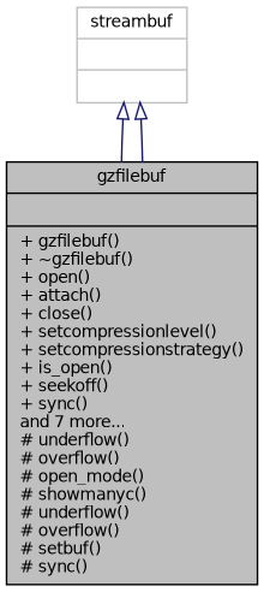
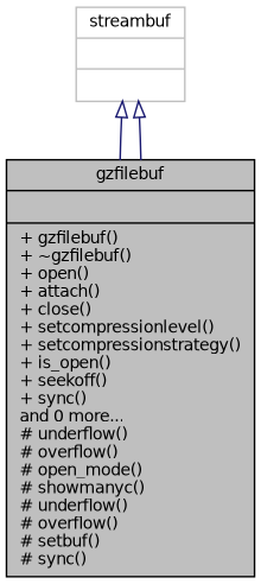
  digraph {
    node [fontname=Helvetica fontsize=10 shape=record style=filled]
    edge [arrowtail=onormal color=midnightblue dir=back fontname=Helvetica fontsize=10 labelfontname=Helvetica labelfontsize=10 style=solid]
-   n1 [color=black fillcolor=grey75 fontcolor=black height=0.2 label="{gzfilebuf\n||+ gzfilebuf()\l+ ~gzfilebuf()\l+ open()\l+ attach()\l+ close()\l+ setcompressionlevel()\l+ setcompressionstrategy()\l+ is_open()\l+ seekoff()\l+ sync()\land 7 more...\l# underflow()\l# overflow()\l# open_mode()\l# showmanyc()\l# underflow()\l# overflow()\l# setbuf()\l# sync()\l}" width=0.4]
+   n1 [color=black fillcolor=grey75 fontcolor=black height=0.2 label="{gzfilebuf\n||+ gzfilebuf()\l+ ~gzfilebuf()\l+ open()\l+ attach()\l+ close()\l+ setcompressionlevel()\l+ setcompressionstrategy()\l+ is_open()\l+ seekoff()\l+ sync()\land 0 more...\l# underflow()\l# overflow()\l# open_mode()\l# showmanyc()\l# underflow()\l# overflow()\l# setbuf()\l# sync()\l}" width=0.4]
    n2 [color=grey75 fillcolor=white height=0.2 label="{streambuf\n||}" width=0.4]
    n2 -> n1
    n2 -> n1
  }
